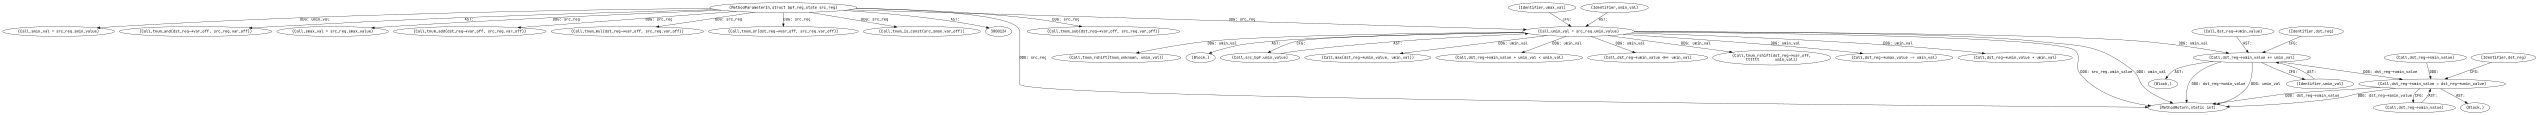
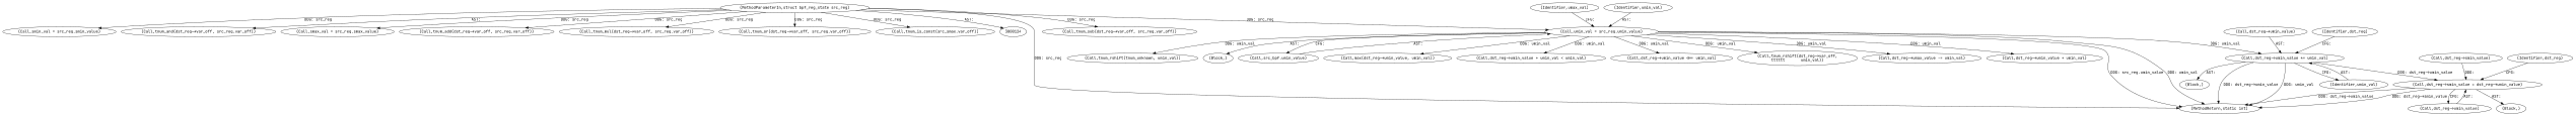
  digraph {
    fontname="JetBrains Mono"
    node [fontname="JetBrains Mono"]
    edge [fontname="JetBrains Mono"]
    n1 [label="(Call,dst_reg->umin_value *= umin_val)"]
    n2 [label="(Call,dst_reg->smin_value = dst_reg->umin_value)"]
    n3 [label="(MethodReturn,static int)"]
    n4 [label="(Identifier,umin_val)"]
    n5 [label="(Block,)"]
    n6 [label="(Call,dst_reg->umin_value)"]
    n7 [label="(Block,)"]
    n8 [label="(Call,umin_val = src_reg.umin_value)"]
    n9 [label="(Call,tnum_rshift(tnum_unknown, umin_val))"]
    n10 [label="(Block,)"]
    n11 [label="(Call,src_bpf.umin_value)"]
    n12 [label="(Call,max(dst_reg->umin_value, umin_val))"]
    n13 [label="(Call,dst_reg->umin_value + umin_val < umin_val)"]
    n14 [label="(Call,dst_reg->umin_value <<= umin_val)"]
    n15 [label="(Call,tnum_rshift(dst_reg->var_off,\n\t\t\t\t\t\t       umin_val))"]
    n16 [label="(Call,dst_reg->umax_value -= umin_val)"]
    n17 [label="(Call,dst_reg->umin_value + umin_val)"]
    n18 [label="(MethodParameterIn,struct bpf_reg_state src_reg)"]
    n19 [label="(Call,tnum_sub(dst_reg->var_off, src_reg.var_off))"]
    n20 [label="(Call,smin_val = src_reg.smin_value)"]
    n21 [label="(Call,tnum_and(dst_reg->var_off, src_reg.var_off))"]
    n22 [label="(Call,smax_val = src_reg.smax_value)"]
    n23 [label="(Call,tnum_add(dst_reg->var_off, src_reg.var_off))"]
    n24 [label="(Call,tnum_mul(dst_reg->var_off, src_reg.var_off))"]
    n25 [label="(Call,tnum_or(dst_reg->var_off, src_reg.var_off))"]
    n26 [label="(Call,tnum_is_const(src_smax.var_off))"]
    n27 [label=3000124]
    n28 [label="(Call,dst_reg->umin_value)"]
    n29 [label="(Identifier,umax_val)"]
    n30 [label="(Call,dst_reg->smin_value)"]
    n31 [label="(Identifier,dst_reg)"]
    n32 [label="(Identifier,umin_val)"]
    n33 [label="(Identifier,dst_reg)"]
    n1 -> n2 [label="DDG: dst_reg->umin_value"]
    n1 -> n3 [label="DDG: dst_reg->umin_value"]
    n1 -> n3 [label="DDG: umin_val"]
    n1 -> n4 [label="CFG: "]
    n1 -> n5 [label="AST: "]
    n2 -> n3 [label="DDG: dst_reg->umin_value"]
    n2 -> n3 [label="DDG: dst_reg->smin_value"]
    n2 -> n6 [label="CFG: "]
    n2 -> n7 [label="AST: "]
    n4 -> n1 [label="AST: "]
    n6 -> n2 [label="AST: "]
    n8 -> n1 [label="DDG: umin_val"]
    n8 -> n3 [label="DDG: src_reg.umin_value"]
    n8 -> n3 [label="DDG: umin_val"]
    n8 -> n9 [label="DDG: umin_val"]
    n8 -> n10 [label="AST: "]
    n8 -> n11 [label="CFG: "]
    n8 -> n12 [label="DDG: umin_val"]
    n8 -> n13 [label="DDG: umin_val"]
    n8 -> n14 [label="DDG: umin_val"]
    n8 -> n15 [label="DDG: umin_val"]
    n8 -> n16 [label="DDG: umin_val"]
    n8 -> n17 [label="DDG: umin_val"]
    n11 -> n8 [label="AST: "]
    n18 -> n3 [label="DDG: src_reg"]
    n18 -> n8 [label="DDG: src_reg"]
    n18 -> n19 [label="DDG: src_reg"]
-   n18 -> n20 [label="DDG: umin_val"]
+   n18 -> n20 [label="DDG: src_reg"]
    n18 -> n21 [label="AST: "]
    n18 -> n22 [label="DDG: src_reg"]
    n18 -> n23 [label="DDG: src_reg"]
    n18 -> n24 [label="DDG: src_reg"]
    n18 -> n25 [label="DDG: src_reg"]
    n18 -> n26 [label="DDG: src_reg"]
    n18 -> n27 [label="AST: "]
    n28 -> n1 [label="AST: "]
    n29 -> n8 [label="CFG: "]
    n30 -> n2 [label="DDG: "]
    n31 -> n1 [label="CFG: "]
    n32 -> n8 [label="AST: "]
    n33 -> n2 [label="CFG: "]
  }
